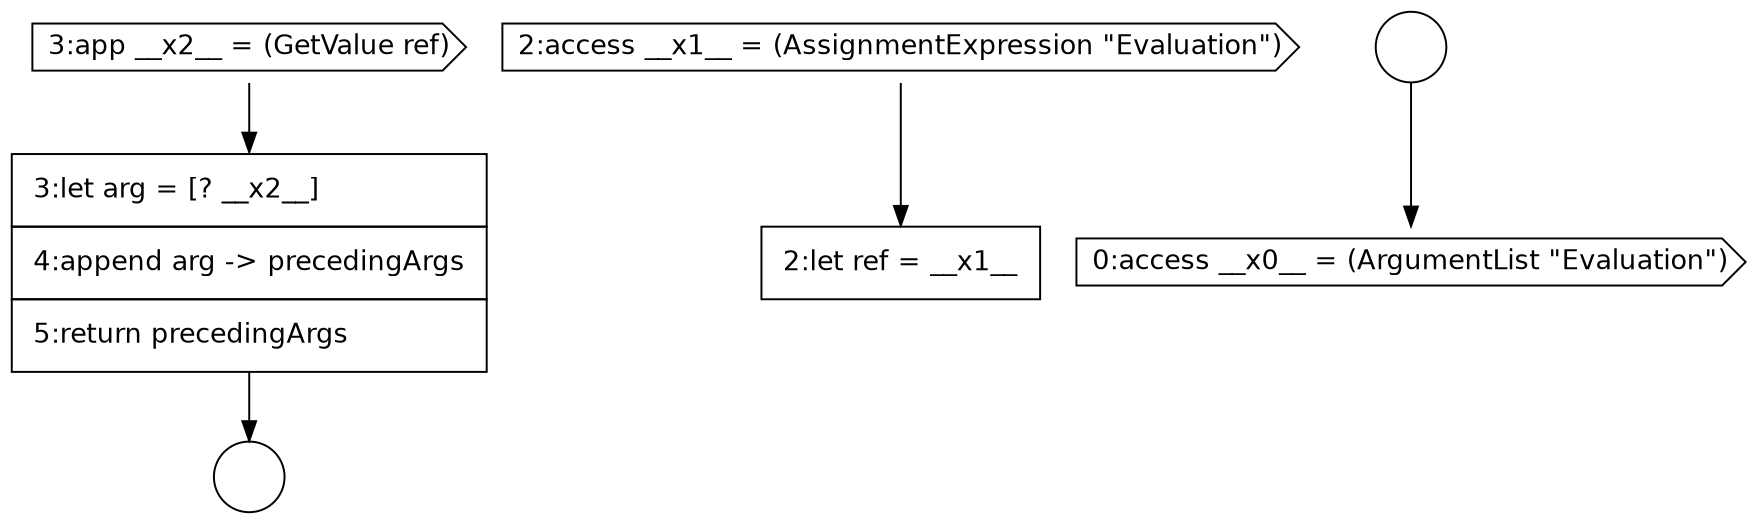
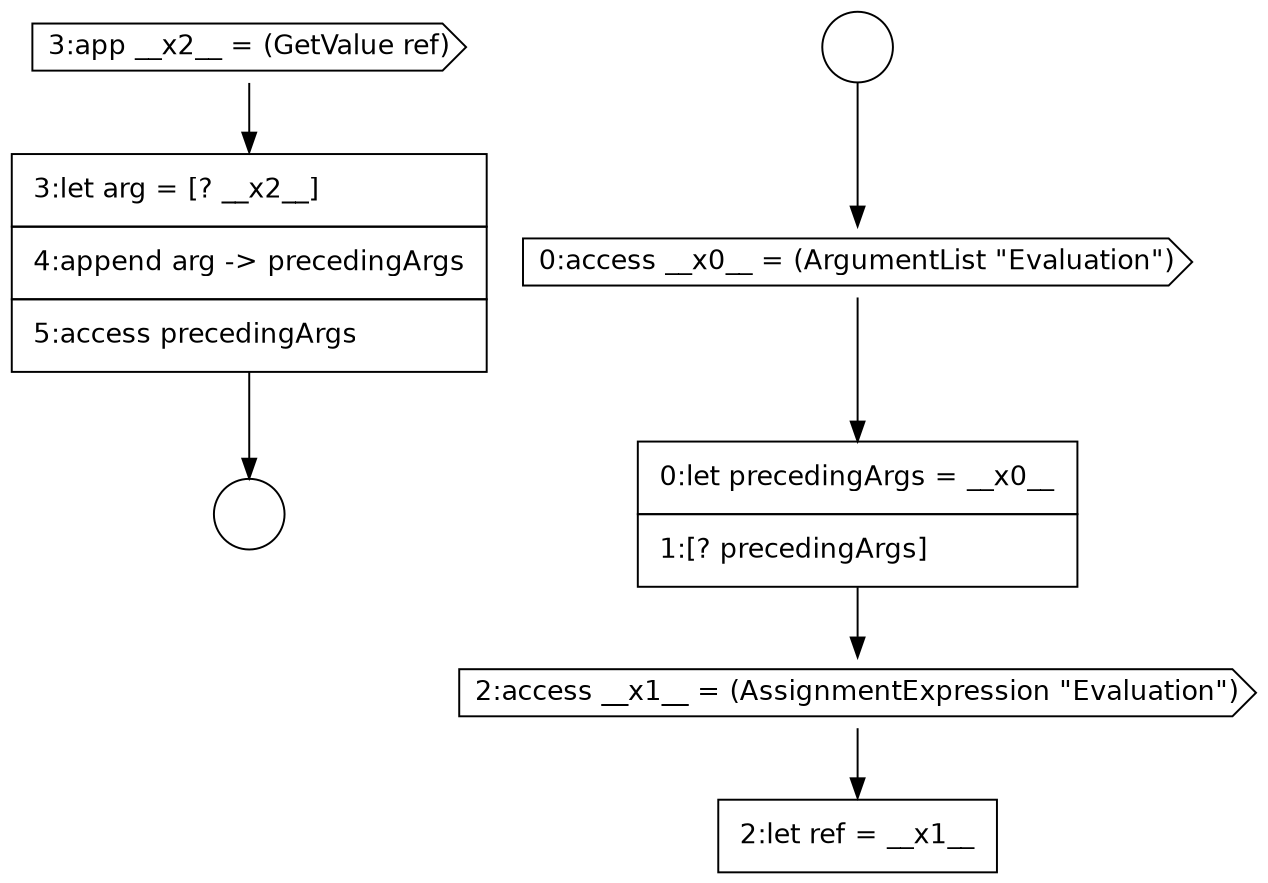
  digraph {
    fontname="DejaVu Sans"
    node [color=black fillcolor=white fontname="DejaVu Sans" shape=cds style=filled]
    edge [color=black fontname="DejaVu Sans"]
    n1 [label=<<font color="black">3:app __x2__ = (GetValue ref)</font>>]
-   n2 [label=<<font color="black">     <table border="0" cellborder="1" cellspacing="0" cellpadding="10">       <tr><td align="left">3:let arg = [? __x2__]</td></tr>       <tr><td align="left">4:append arg -&gt; precedingArgs</td></tr>       <tr><td align="left">5:return precedingArgs</td></tr>     </table>   </font>> margin=0 shape=none]
+   n2 [label=<<font color="black">     <table border="0" cellborder="1" cellspacing="0" cellpadding="10">       <tr><td align="left">3:let arg = [? __x2__]</td></tr>       <tr><td align="left">4:append arg -&gt; precedingArgs</td></tr>       <tr><td align="left">5:access precedingArgs</td></tr>     </table>   </font>> margin=0 shape=none]
    n3 [label=" " shape=circle]
+   n4 [label=<<font color="black">     <table border="0" cellborder="1" cellspacing="0" cellpadding="10">       <tr><td align="left">0:let precedingArgs = __x0__</td></tr>       <tr><td align="left">1:[? precedingArgs]</td></tr>     </table>   </font>> margin=0 shape=none]
    n5 [label=<<font color="black">2:access __x1__ = (AssignmentExpression &quot;Evaluation&quot;)</font>>]
    n6 [label=<<font color="black">     <table border="0" cellborder="1" cellspacing="0" cellpadding="10">       <tr><td align="left">2:let ref = __x1__</td></tr>     </table>   </font>> margin=0 shape=none]
    n7 [label=<<font color="black">0:access __x0__ = (ArgumentList &quot;Evaluation&quot;)</font>>]
    n8 [label=" " shape=circle]
    n1 -> n2
    n2 -> n3
+   n4 -> n5
    n5 -> n6
+   n7 -> n4
    n8 -> n7
  }
